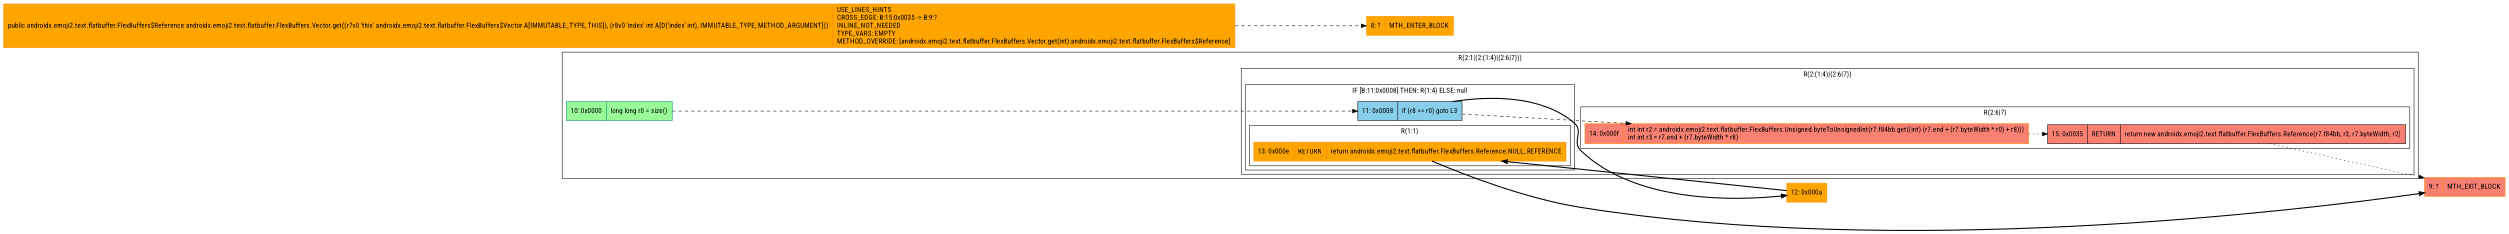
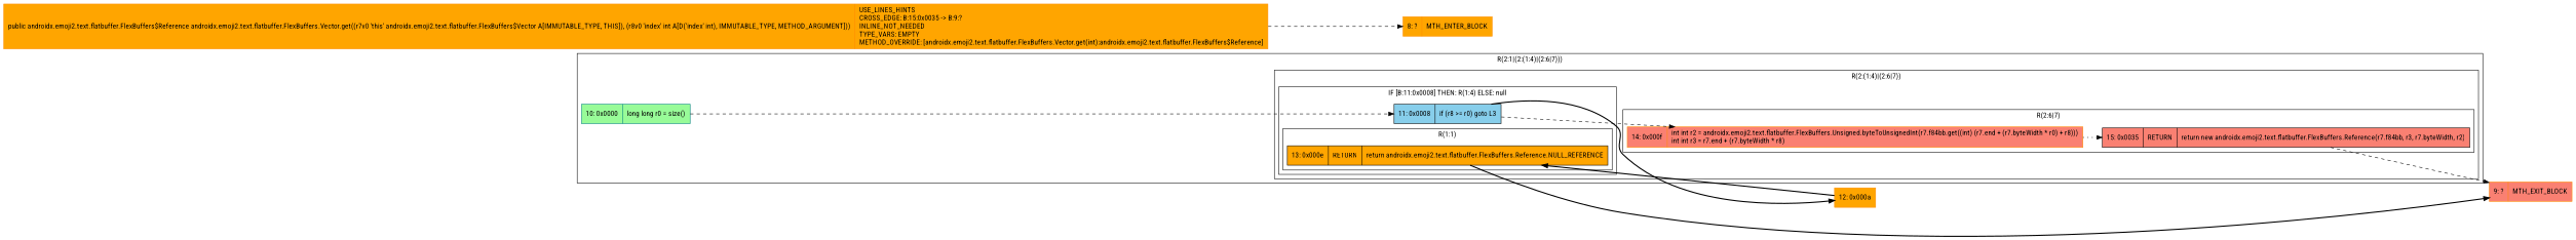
  digraph {
    fontname="Roboto Condensed"
    rankdir=LR
    node [color=darkorange fillcolor=orange fontname="Roboto Condensed" shape=record style=filled]
    edge [fontname="Roboto Condensed" style=bold]
-   n1 [label="{13\:\ 0x000e|RETURN\l|return androidx.emoji2.text.flatbuffer.FlexBuffers.Reference.NULL_REFERENCE\l}"]
+   n1 [color=black label="{13\:\ 0x000e|RETURN\l|return androidx.emoji2.text.flatbuffer.FlexBuffers.Reference.NULL_REFERENCE\l}"]
    n2 [color=black fillcolor=skyblue label="{11\:\ 0x0008|if (r8 \>= r0) goto L3\l}"]
    n3 [fillcolor=salmon label="{14\:\ 0x000f|int int r2 = androidx.emoji2.text.flatbuffer.FlexBuffers.Unsigned.byteToUnsignedInt(r7.f84bb.get((int) (r7.end + (r7.byteWidth * r0) + r8)))\lint int r3 = r7.end + (r7.byteWidth * r8)\l}"]
    n4 [color=black fillcolor=salmon label="{15\:\ 0x0035|RETURN\l|return new androidx.emoji2.text.flatbuffer.FlexBuffers.Reference(r7.f84bb, r3, r7.byteWidth, r2)\l}"]
    n5 [color=teal fillcolor=palegreen label="{10\:\ 0x0000|long long r0 = size()\l}"]
    n6 [fillcolor=salmon label="{9\:\ ?|MTH_EXIT_BLOCK\l}"]
    n7 [label="{12\:\ 0x000a}"]
    n8 [label="{8\:\ ?|MTH_ENTER_BLOCK\l}"]
    n9 [label="{public androidx.emoji2.text.flatbuffer.FlexBuffers$Reference androidx.emoji2.text.flatbuffer.FlexBuffers.Vector.get((r7v0 'this' androidx.emoji2.text.flatbuffer.FlexBuffers$Vector A[IMMUTABLE_TYPE, THIS]), (r8v0 'index' int A[D('index' int), IMMUTABLE_TYPE, METHOD_ARGUMENT]))  | USE_LINES_HINTS\lCROSS_EDGE: B:15:0x0035 \-\> B:9:?\lINLINE_NOT_NEEDED\lTYPE_VARS: EMPTY\lMETHOD_OVERRIDE: [androidx.emoji2.text.flatbuffer.FlexBuffers.Vector.get(int):androidx.emoji2.text.flatbuffer.FlexBuffers$Reference]\l}"]
    subgraph cluster_1 {
      label="R(2:1|(2:(1:4)|(2:6|7)))"
      n5
      subgraph cluster_2 {
        label="R(2:(1:4)|(2:6|7))"
        subgraph cluster_3 {
          label="IF [B:11:0x0008] THEN: R(1:4) ELSE: null"
          n2
          subgraph cluster_4 {
            label="R(1:1)"
            n1
          }
        }
        subgraph cluster_5 {
          label="R(2:6|7)"
          n3
          n4
        }
      }
    }
    n1 -> n6
    n2 -> n3 [style=dashed]
    n2 -> n7
    n3 -> n4 [style=dotted]
-   n4 -> n6 [style=dotted]
+   n4 -> n6 [style=dashed]
    n5 -> n2 [style=dashed]
    n7 -> n1
    n9 -> n8 [style=dashed]
  }
